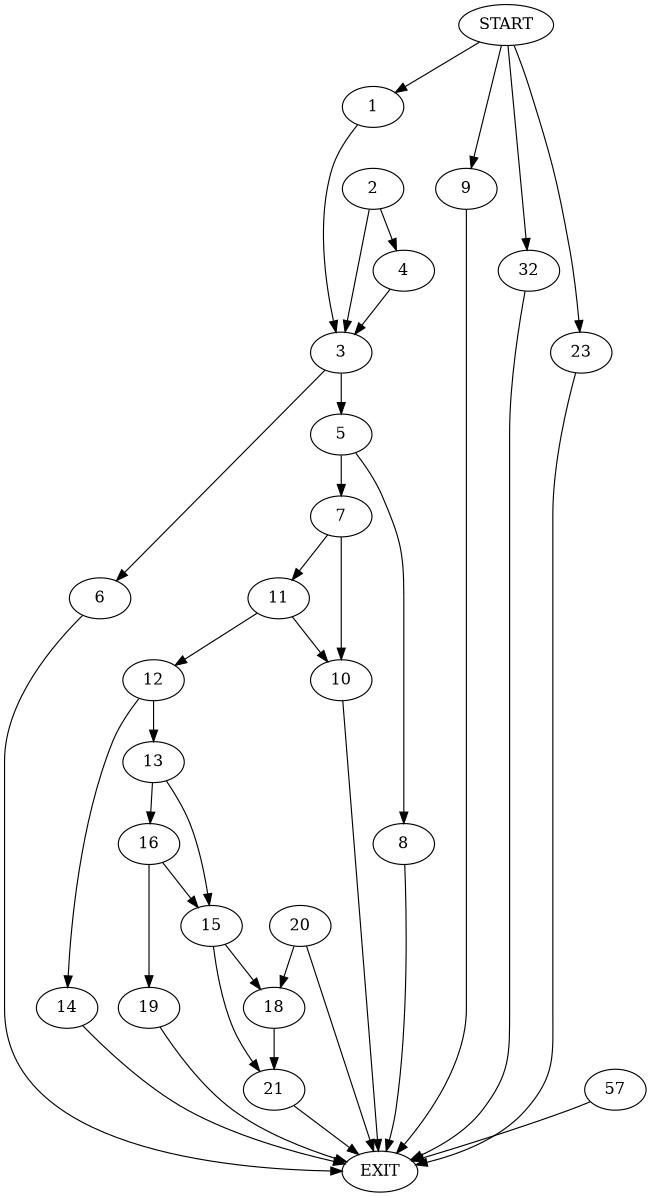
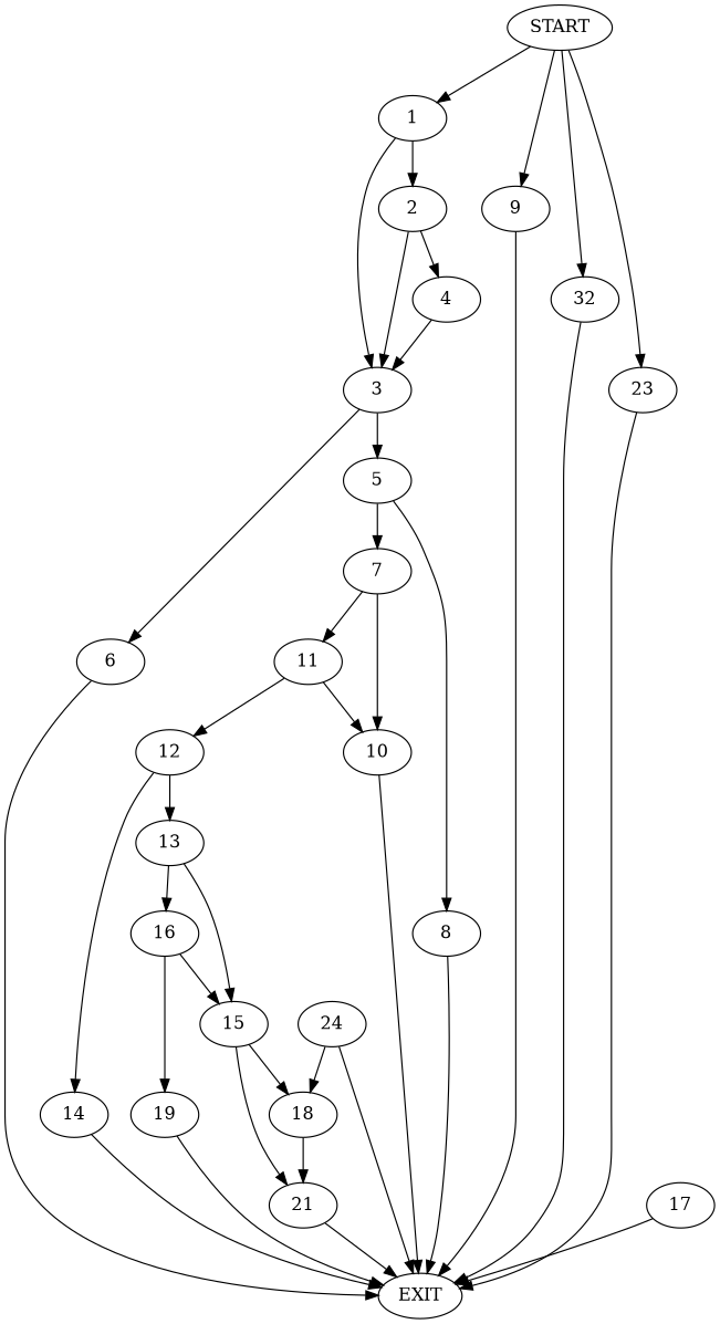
  digraph {
    n1 [label=START]
    1
    9
    n4 [label=32]
    23
    2
    3
    n8 [label=EXIT]
    4
    5
    6
    7
    8
    10
    11
    12
    13
    14
    15
    16
    18
    21
    19
-   17 [label=57]
-   20
+   17
+   20 [label=24]
    n1 -> 1
    n1 -> 9
    n1 -> n4
    n1 -> 23
+   1 -> 2
    1 -> 3
    9 -> n8
    n4 -> n8
    23 -> n8
    2 -> 3
    2 -> 4
    3 -> 5
    3 -> 6
    4 -> 3
    5 -> 7
    5 -> 8
    6 -> n8
    7 -> 10
    7 -> 11
    8 -> n8
    10 -> n8
    11 -> 10
    11 -> 12
    12 -> 13
    12 -> 14
    13 -> 15
    13 -> 16
    14 -> n8
    15 -> 18
    15 -> 21
    16 -> 15
    16 -> 19
    18 -> 21
    21 -> n8
    19 -> n8
    17 -> n8
    20 -> n8
    20 -> 18
  }
